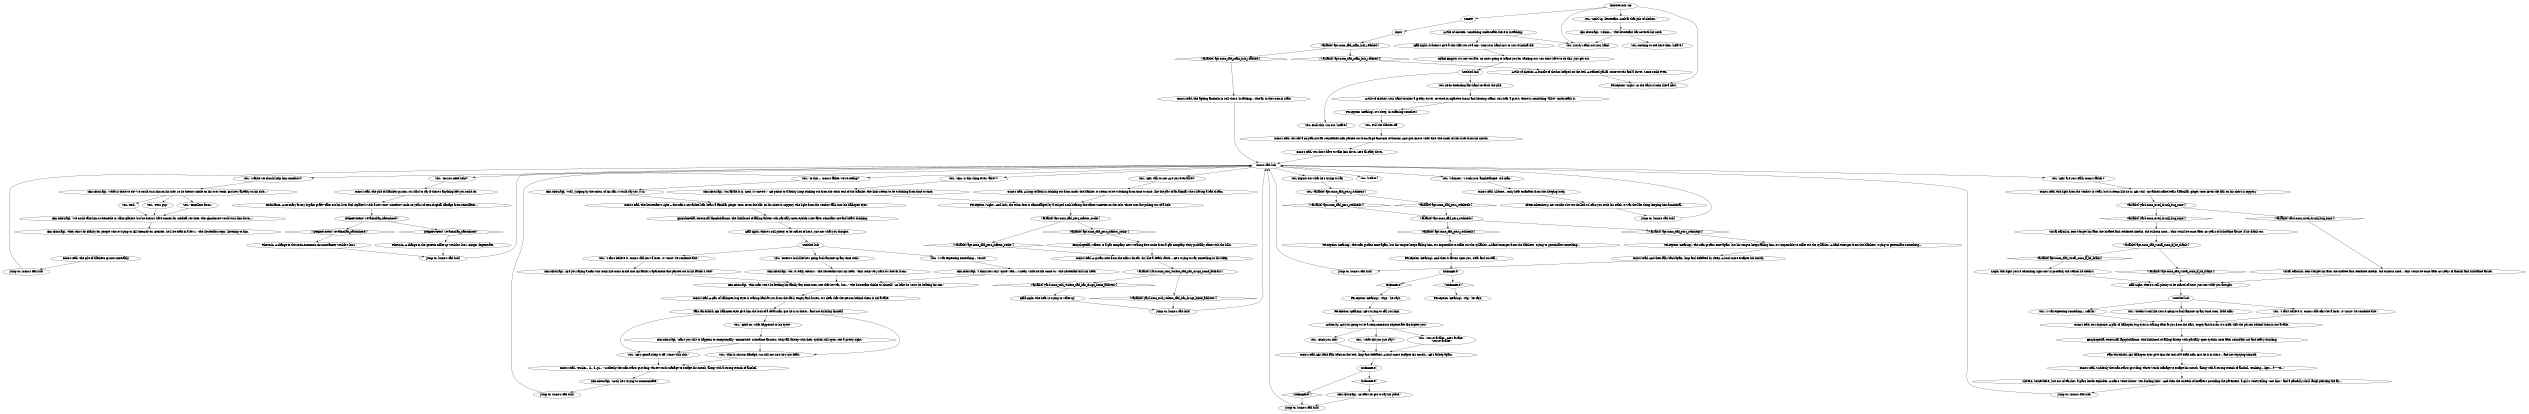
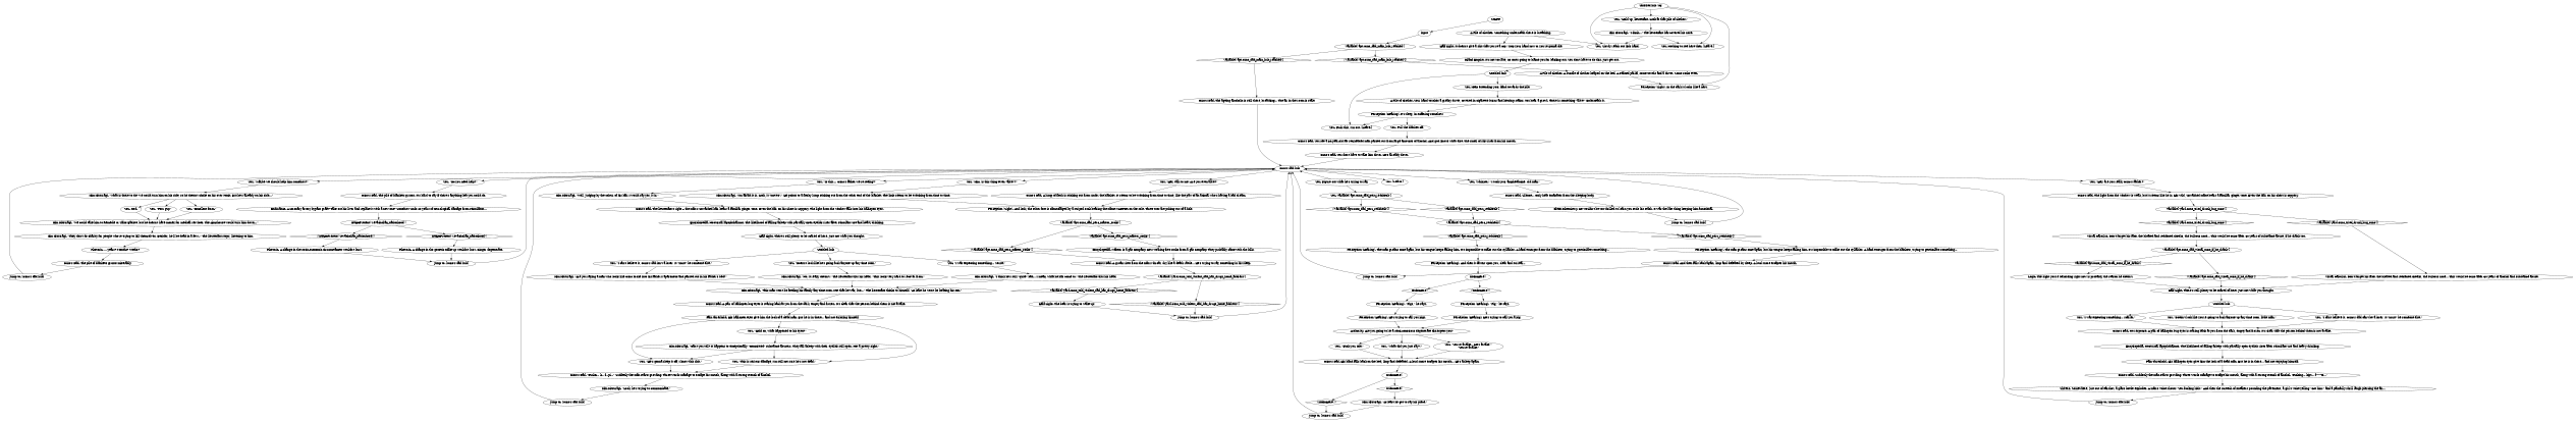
  digraph {
    n1 [label=START]
    n2 [label=input]
    n3 [label="Variable[\"apt.cuno_dad_main_hub_reached\"]"]
    n4 [label="Variable[\"apt.cuno_dad_main_hub_reached\"]" shape=diamond]
    n5 [label="!(Variable[\"apt.cuno_dad_main_hub_reached\"])" shape=diamond]
    n6 [label="IsKimHere()"]
    n7 [label="IsKimHere()" shape=diamond]
    n8 [label="!(IsKimHere())" shape=diamond]
    n9 [label="Perception (Hearing): \"Pigs,\" he says."]
    n10 [label="Perception (Hearing): \"Pig,\" he says."]
    n11 [label="Perception (Hearing): He's trying to call you pigs."]
+   n12 [label="Perception (Hearing): He's trying to call you a pig."]
    n13 [label="Authority: Are you going to let a semi-conscious degenerate disrespect you?"]
    n14 [label="You: \"Fuck you. Die.\""]
    n15 [label="You: \"What did you just say?!\""]
    n16 [label="You: \"You're awake... He's awake!\"\n\"You're awake!\""]
    n17 [label="Kim Kitsuragi: \"We could take him to Remedie or Saint Batiste, but he doesn't have money for medical services. The Almshouse would turn him down...\""]
    n18 [label="Kim Kitsuragi: \"They don't do charity for people who're trying to kill themselves. Besides, he'll be dead in a few...\" The lieutenant stops, listening to him."]
+   n19 [label="Rhetoric: ... years? Months? Weeks?"]
    n20 [label="Cuno's Dad: The pile of blankets grunts miserably."]
    n21 [label="Jump to: [cuno's dad hub]"]
    n22 [label="cuno's dad hub"]
    n23 [label="Half Light: There's still plenty to be scared of here. Just not what you thought."]
    n24 [label="Untitled hub"]
    n25 [label="You: \"Doesn't look like you're going to fuck anyone up any time soon, little man.\""]
    n26 [label="You: \"I can't believe it, Cuno's dad can't be a loser! It *must* be someone else.\""]
    n27 [label="You: \"I was expecting something... scarier.\""]
    n28 [label="Half Light: It doesn't give a shit that you're a cop! Stop your hand now or you're gonna die!"]
    n29 [label="Inland Empire: It's not too late, no one's going to blame you for backing out. You don't have to do this. Just get out."]
    n30 [label="Untitled hub"]
    n31 [label="Untitled hub (03)"]
-   n32 [label="You: Slowly reach out your hand."]
+   n32 [label="You: Slowly reach out kids hand."]
    n33 [label="You: Nothing to see here then. [Leave.]"]
    n34 [label="You: \"Hold up, lieutenant. Look at that pile of clothes.\""]
    n35 [label="Perception (Sight): In the dark it looks like a nest."]
    n36 [label="Kim Kitsuragi: \"Mhmh...\" The lieutenant has covered his nose."]
    n37 [label="Variable[\"apt.cuno_dad_perc_redcheck\"]"]
    n38 [label="Variable[\"apt.cuno_dad_perc_redcheck\"]" shape=diamond]
    n39 [label="!(Variable[\"apt.cuno_dad_perc_redcheck\"])" shape=diamond]
    n40 [label="Perception (Hearing): The man groans once again, but his tongue keeps failing him: It's impossible to make out the syllables. A hand emerges from the blankets, trying to gesticulate something..."]
    n41 [label="Perception (Hearing): The man groans once again, but his tongue keeps failing him: It's impossible to make out the syllables. A hand emerges from the blankets, trying to gesticulate something..."]
    n42 [label="Perception (Hearing): And then it dawns upon you, clear and surreal..."]
    n43 [label="Cuno's Dad: And then falls back again, limp and defeated by sleep. A loud snore escapes his mouth."]
    n44 [label="Kim Kitsuragi: \"I'm afraid it is. Look, it *moves*.\" He points to a fleshy lump sticking out from the other end of the blanket. The limb seems to be twitching from time to time."]
    n45 [label="Perception (Sight): And look, the other foot is camouflaged by a striped sock bearing the name MAXTOR on the sole. Three toes are poking out of a hole."]
    n46 [label="Variable[\"apt.cuno_dad_perc_maxtor_socks\"]"]
    n47 [label="You: \"This is serious damage, I'm still not sure he's not dead.\""]
    n48 [label="Cuno's Dad: \"Fuckn... k... f...pi...\" Suddenly the man starts growling. Three words manage to escape his mouth, along with a strong stench of alcohol."]
    n49 [label="Kim Kitsuragi: \"Look, he's trying to communicate.\""]
    n50 [label="Electrochemistry: He wouldn't be too thrilled to learn you stole his stash. It was the last thing keeping him functional."]
    n51 [label="Jump to: [cuno's dad hub]"]
    n52 [label="Cuno's Dad: No response. A pair of half-open bug eyes is staring back at you from the dark, empty and frozen. It's clear that the person behind them is not awake."]
    n53 [label="Encyclopedia: Nocturnal lagophthalmos. The likelihood of falling asleep with partially open eyelids rises after stimulant use and heavy drinking."]
    n54 [label="You: Fuck this, I'm out. [Leave.]"]
-   n55 [label="You: Keep extending last hand towards the pile."]
+   n55 [label="You: Keep extending your hand towards the pile."]
    n56 [label="A Pile of Clothes: Your hand touches a greasy duvet, covered in cigarette burns and ketchup stains. You hear a growl. There is something *alive* underneath it."]
    n57 [label="Variable[\"yard.cuno_tried_drunk_hug_cuno\"]"]
    n58 [label="Variable[\"yard.cuno_tried_drunk_hug_cuno\"]" shape=diamond]
    n59 [label="!(Variable[\"yard.cuno_tried_drunk_hug_cuno\"])" shape=diamond]
    n60 [label="Visual Calculus: Don't forget his face: the bloated and reddened cheeks, the bulbous nose... This would be Cuno after 30 years of substance abuse, if he drank too."]
    n61 [label="Visual Calculus: Don't forget his face: the bloated and reddened cheeks, the bulbous nose... This would be Cuno after 30 years of alcohol and substance abuse."]
    n62 [label="Variable[\"apt.cuno_dad_viscal_cuno_if_he_drank\"]"]
    n63 [label="Kim Kitsuragi: \"What is there to do? We could turn him on his side, so he doesn't choke on his own vomit. But he's already on his side...\""]
    n64 [label="You: \"Poor guy.\""]
    n65 [label="You: \"Excellent form.\""]
    n66 [label="You: Nod."]
    n67 [label="Cuno's Dad: Suddenly the man starts growling. Three words manage to escape his mouth, along with a strong stench of alcohol: 'Fucking... kipt... f****ts...'"]
    n68 [label="Shivers: Somewhere, just out of earshot, a glass bottle explodes. A man's voice shouts \"You fucking kids!\" And then the screech of sneakers pounding the pavement, a girl's voice yelling \"Got him!\" and a painfully shrill laugh piercing the air..."]
    n69 [label="Jump to: [cuno's dad hub]"]
    n70 [label="You: \"Do you need help?\""]
    n71 [label="Cuno's Dad: The pile of blankets grunts. It's hard to say if there's anything left you could do."]
    n72 [label="Endurance: A coronary artery bypass graft? Take out his liver and replace it with a new one? Somehow undo 20 years of neurological damage from stimulants..."]
    n73 [label="A Pile of Clothes: A bundle of clothes heaped on the bed. A stained parka, some towels and a duvet. Some socks even."]
    n74 [label="Half Light: The bear is trying to wake up!"]
    n75 [label="Jump to: [cuno's dad hub]"]
    n76 [label="Variable[\"yard.cuno_told_violent_dad_has_drugs_home_address\"]"]
    n77 [label="Variable[\"yard.cuno_told_violent_dad_has_drugs_home_address\"]" shape=diamond]
    n78 [label="!(Variable[\"yard.cuno_told_violent_dad_has_drugs_home_address\"])" shape=diamond]
    n79 [label="Perception (Hearing): It's deep, in suffering somehow."]
    n80 [label="You: Pull the blanket off."]
    n81 [label="You: \"Is this.... Cuno's father we're seeing?\""]
    n82 [label="Kim Kitsuragi: \"Well, judging by the colour of his hair I would say yes, it is.\""]
    n83 [label="Cuno's Dad: The lieutenant's right -- the man's unwashed hair bears a familiar ginger tone. Even the hair on his chest is coppery. The light from the window falls into his half-open eyes."]
    n84 [label="Cuno's Dad: Silence... Only heat emanates from the sleeping body."]
    n85 [label="Jump to: [cuno's dad hub]"]
    n86 [label="You: \"Kim, is this thing even *alive*?\""]
    n87 [label="You: \"Hey, talk to me! Are you even alive?\""]
    n88 [label="You: Figure out what he's trying to say."]
    n89 [label="You: \"Maybe we should help him somehow?\""]
    n90 [label="You: [Leave.]"]
    n91 [label="You: (Whisper.) \"I took your amphetamine, old man.\""]
    n92 [label="You: \"Hey, are you really Cuno's father?\""]
    n93 [label="Jump to: [cuno's dad hub]"]
    n94 [label="You: \"Doesn't look like he's going fuck anyone up any time soon.\""]
    n95 [label="Kim Kitsuragi: \"No, it really doesn't.\" The lieutenant tilts his head. \"This looks very hard to recover from.\""]
    n96 [label="Kim Kitsuragi: \"This man won't be feeding his family any time soon. Not that he was, but...\" The lieutenant thinks to himself. \"At least he won't be beating his son.\""]
    n97 [label="A Pile of Clothes: Something underneath there is breathing."]
    n98 [label="IsTHCPresent(\"revacholian_nationhood\")"]
    n99 [label="Variable[\"apt.cuno_dad_viscal_cuno_if_he_drank\"]" shape=diamond]
    n100 [label="!(Variable[\"apt.cuno_dad_viscal_cuno_if_he_drank\"])" shape=diamond]
    n101 [label="Logic: The sight you're beholding right now is probably the reason he doesn't."]
    n102 [label="Untitled hub"]
    n103 [label="You: \"I was expecting something... worse.\""]
    n104 [label="You: \"I can't believe it, Cuno's dad isn't a loser! It *must* be someone else.\""]
    n105 [label="Kim Kitsuragi: \"I think he's still *quite* bad... I mean, what he has come to.\" The lieutenant tilts his head."]
    n106 [label="Kim Kitsuragi: \"Are you saying a man who looks like Cuno broke into his father's apartment and passed out in his father's bed?\""]
    n107 [label="Cuno's Dad: A pair of half-open bug eyes is staring back at you from the dark, empty and frozen. It's clear that the person behind them is not awake."]
    n108 [label="Cuno's Dad: A lump of flesh is sticking out from under the blanket. It seems to be twitching from time to time, like the paw of an animal who's having a bad dream."]
    n109 [label="Pain Threshold: His half-open eyes give him the look of a dead man. But he is in there... and not enjoying himself."]
    n110 [label="IsTHCPresent(\"revacholian_nationhood\")" shape=diamond]
    n111 [label="!(IsTHCPresent(\"revacholian_nationhood\"))" shape=diamond]
    n112 [label="Rhetoric: A change in the genetic make up wouldn't hurt. Ginger degenerate."]
    n113 [label="Rhetoric: A change in the socio-economic circumstances wouldn't hurt."]
    n114 [label="You: Variable[\"apt.cuno_dad_perc_redcheck\"]"]
    n115 [label="Cuno's Dad: The light from the window is weak, but it seems like he is. His wild, unwashed mane bears a familiar ginger tone. Even the hair on his chest is coppery."]
    n116 [label="Jump to: [cuno's dad hub]"]
    n117 [label="Cuno's Dad: His hand falls back on the bed, limp and defeated. A loud snore escapes his mouth... He's asleep again."]
    n118 [label="Pain Threshold: His half-open eyes give him the look of a dead man. But he is in there... and not enjoying himself."]
    n119 [label="You: \"He's gonna sleep it off, I know this shit.\""]
    n120 [label="You: \"Hold on, what happened to his eyes?\""]
    n121 [label="Kim Kitsuragi: \"Can't you tell? It happens to exceptionally *committed* substance abusers. They fall asleep with their eyelids still open. Not a pretty sight.\""]
    n122 [label="Jump to: [cuno's dad hub]"]
    n123 [label="IsKimHere()"]
    n124 [label="IsKimHere()" shape=diamond]
    n125 [label="!(IsKimHere())" shape=diamond]
    n126 [label="Kim Kitsuragi: \"At least he got to say his piece.\""]
    n127 [label="Cuno's Dad: You see a 60-year-old fat red-headed man passed out from large amounts of alcohol. And god knows what else. The smell of shit rises from his mouth."]
    n128 [label="Variable[\"apt.cuno_dad_perc_redcheck\"]" shape=diamond]
    n129 [label="!(Variable[\"apt.cuno_dad_perc_redcheck\"])" shape=diamond]
    n130 [label="Encyclopedia: Nocturnal lagophthalmos. The likelihood of falling asleep with partially open eyelids rises after stimulant use and heavy drinking."]
    n131 [label="Half Light: There's still plenty to be scared of here. Just not what you thought."]
    n132 [label="Cuno's Dad: A groan rises from the man's throat, dry like a death rattle... He's trying to say something in his sleep."]
    n133 [label="Cuno's Dad: The ageing alcoholic is still there, breathing... The air in the room is stale."]
    n134 [label="Cuno's Dad: You don't have to take him down. He's already down."]
    n135 [label="Variable[\"apt.cuno_dad_perc_maxtor_socks\"]" shape=diamond]
    n136 [label="!(Variable[\"apt.cuno_dad_perc_maxtor_socks\"])" shape=diamond]
    n137 [label="Encyclopedia: Maxtor is a gas company. He's wearing free socks from a gas company. They probably came with the bills."]
    n1 -> n2
    n2 -> n3
    n3 -> n4
    n3 -> n5
    n4 -> n133
    n5 -> n73
    n6 -> n7
    n6 -> n8
    n7 -> n9
    n8 -> n10
    n9 -> n11
+   n10 -> n12
    n11 -> n13
+   n12 -> n13
    n13 -> n14
    n13 -> n15
    n13 -> n16
    n14 -> n117
    n15 -> n117
    n16 -> n117
    n17 -> n18
+   n18 -> n19
+   n19 -> n20
    n20 -> n21
    n21 -> n22
    n22 -> n70
    n22 -> n81
    n22 -> n86
    n22 -> n87
-   n22 -> n88
+   n88 -> n22
    n22 -> n89
    n22 -> n90
    n22 -> n91
    n22 -> n92
    n23 -> n24
    n24 -> n25
    n24 -> n26
    n24 -> n27
    n25 -> n52
    n26 -> n52
    n27 -> n52
    n28 -> n29
    n29 -> n30
    n30 -> n54
    n30 -> n55
    n31 -> n32
-   n31 -> n1
+   n31 -> n33
    n31 -> n34
    n31 -> n35
    n34 -> n36
    n36 -> n32
    n36 -> n33
    n37 -> n38
    n37 -> n39
    n38 -> n40
    n39 -> n41
    n40 -> n42
    n41 -> n43
    n42 -> n6
    n43 -> n122
    n44 -> n45
    n45 -> n46
    n46 -> n135
    n46 -> n136
    n47 -> n48
    n48 -> n49
    n49 -> n85
    n50 -> n51
    n51 -> n22
    n52 -> n53
    n53 -> n109
    n55 -> n56
    n56 -> n79
    n57 -> n58
    n57 -> n59
    n58 -> n60
    n59 -> n61
    n60 -> n62
    n61 -> n23
    n62 -> n99
    n62 -> n100
    n63 -> n64
    n63 -> n65
    n63 -> n66
    n64 -> n17
    n65 -> n17
    n66 -> n17
    n67 -> n68
    n68 -> n69
    n69 -> n22
    n70 -> n71
    n71 -> n72
    n72 -> n98
    n73 -> n35
    n74 -> n75
    n75 -> n22
    n76 -> n77
    n76 -> n78
    n77 -> n74
    n78 -> n75
+   n79 -> n54
    n79 -> n80
    n80 -> n127
    n81 -> n82
    n82 -> n83
    n83 -> n130
    n84 -> n50
    n85 -> n22
    n86 -> n44
    n87 -> n108
    n88 -> n114
    n89 -> n63
    n91 -> n84
    n92 -> n115
    n93 -> n22
    n94 -> n95
    n95 -> n96
    n96 -> n107
    n97 -> n28
    n97 -> n32
    n98 -> n110
    n98 -> n111
    n99 -> n101
    n100 -> n23
    n101 -> n23
    n102 -> n94
    n102 -> n103
    n102 -> n104
    n103 -> n105
    n104 -> n106
    n105 -> n96
    n106 -> n96
    n107 -> n118
    n108 -> n45
    n109 -> n67
    n110 -> n112
    n111 -> n113
    n112 -> n93
    n113 -> n93
    n114 -> n128
    n114 -> n129
    n115 -> n57
    n116 -> n22
    n117 -> n123
    n118 -> n47
    n118 -> n119
    n118 -> n120
    n119 -> n48
    n120 -> n121
    n121 -> n47
    n121 -> n119
    n122 -> n22
    n123 -> n124
    n123 -> n125
    n124 -> n126
    n125 -> n116
    n126 -> n116
    n127 -> n134
    n128 -> n37
    n129 -> n37
    n130 -> n131
    n131 -> n102
    n132 -> n76
    n133 -> n22
    n134 -> n22
    n135 -> n137
    n136 -> n132
    n137 -> n132
  }
